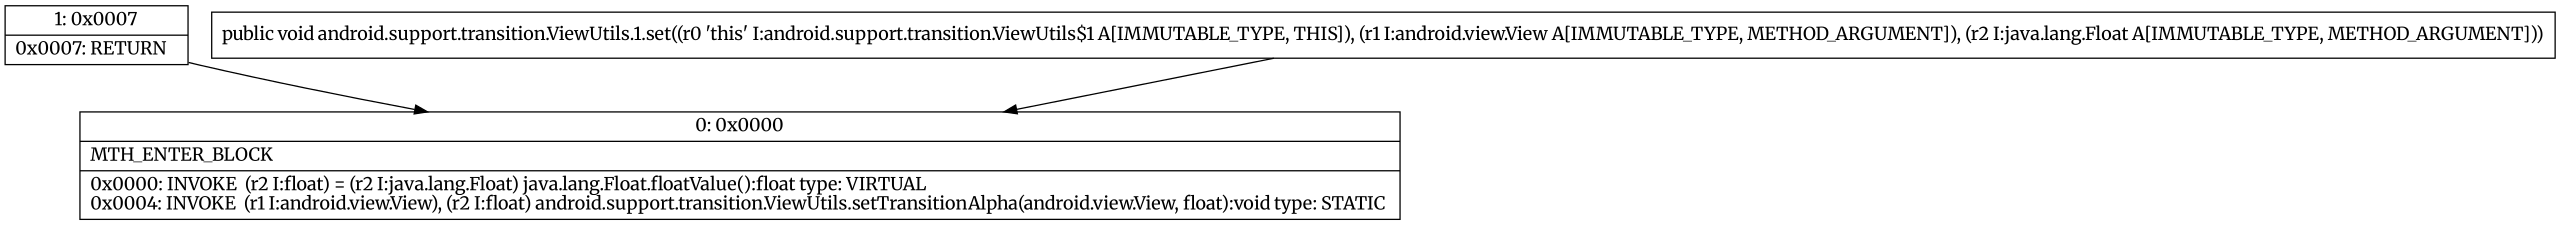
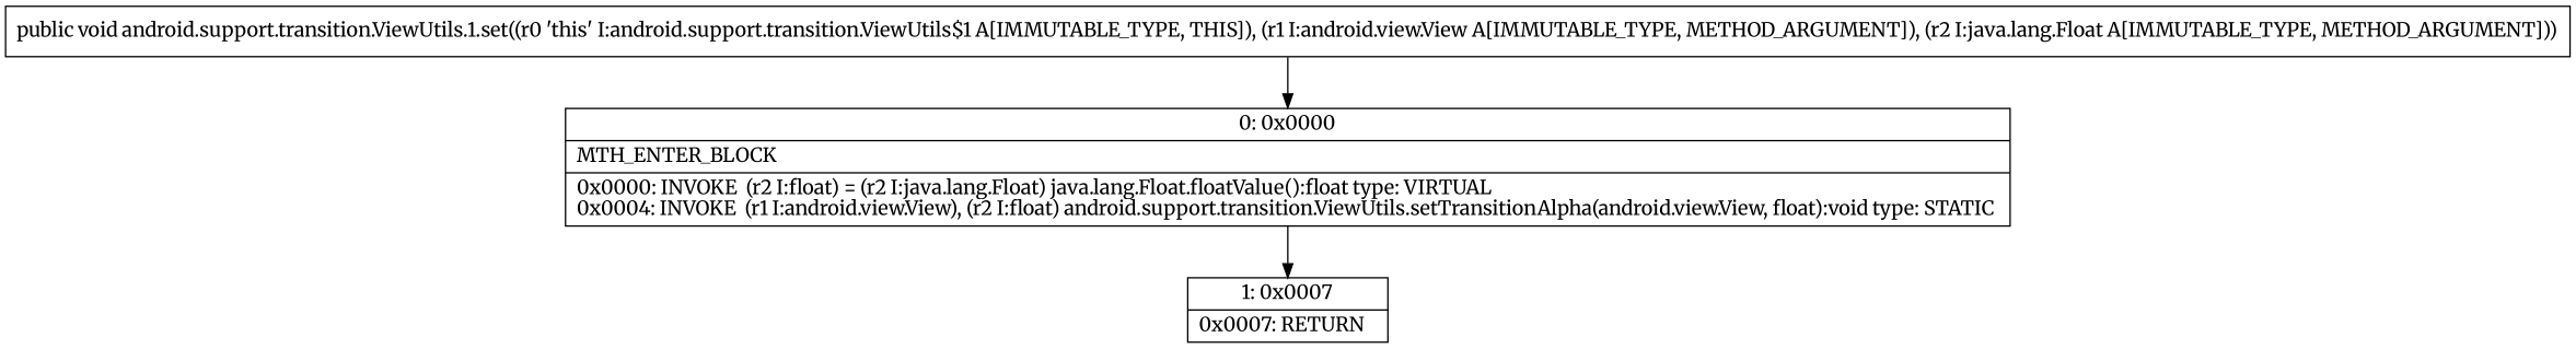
  digraph {
    fontname=Merriweather
    node [shape=record fontname=Merriweather]
    edge [fontname=Merriweather]
    n1 [label="{0\:\ 0x0000|MTH_ENTER_BLOCK\l|0x0000: INVOKE  (r2 I:float) = (r2 I:java.lang.Float) java.lang.Float.floatValue():float type: VIRTUAL \l0x0004: INVOKE  (r1 I:android.view.View), (r2 I:float) android.support.transition.ViewUtils.setTransitionAlpha(android.view.View, float):void type: STATIC \l}"]
    n2 [label="{1\:\ 0x0007|0x0007: RETURN   \l}"]
    n3 [label="{public void android.support.transition.ViewUtils.1.set((r0 'this' I:android.support.transition.ViewUtils$1 A[IMMUTABLE_TYPE, THIS]), (r1 I:android.view.View A[IMMUTABLE_TYPE, METHOD_ARGUMENT]), (r2 I:java.lang.Float A[IMMUTABLE_TYPE, METHOD_ARGUMENT])) }"]
-   n2 -> n1
+   n1 -> n2
    n3 -> n1
  }
